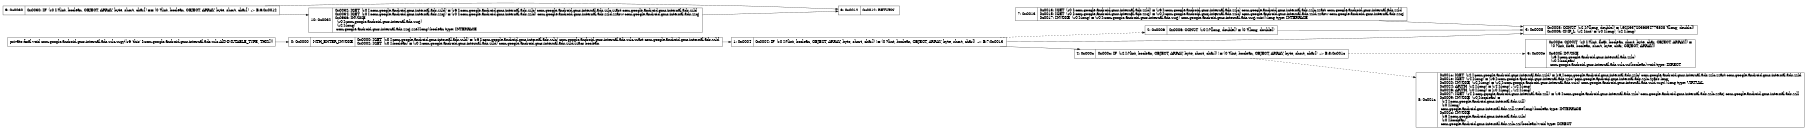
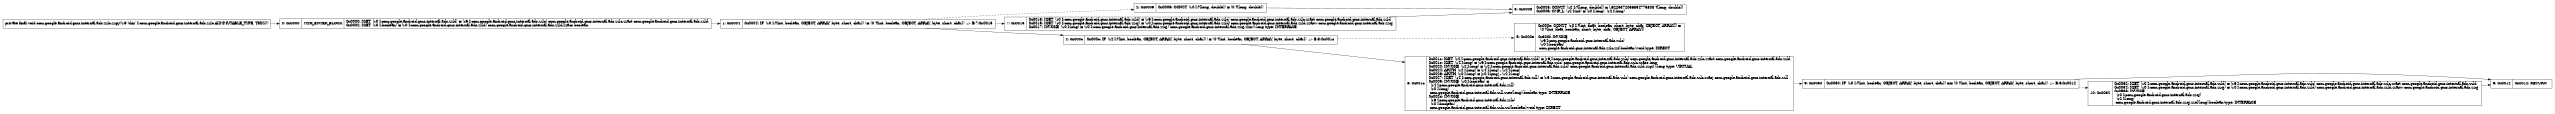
  digraph {
    rankdir=LR
    node [shape=record]
-   n1 [label="{0\:\ 0x0000|MTH_ENTER_INVOKE\l|0x0000: IGET  (r0 I:com.google.android.gms.internal.ads.zzld) = (r6 I:com.google.android.gms.internal.ads.zzlc) com.google.android.gms.internal.ads.zzlc.zzast com.google.android.gms.internal.ads.zzld \l0x0002: IGET  (r0 I:boolean) = (r0 I:com.google.android.gms.internal.ads.zzld) com.google.android.gms.internal.ads.zzld.zzacs boolean \l}"]
+   n1 [label="{0\:\ 0x0000|MTH_ENTER_BLOCK\l|0x0000: IGET  (r0 I:com.google.android.gms.internal.ads.zzld) = (r6 I:com.google.android.gms.internal.ads.zzlc) com.google.android.gms.internal.ads.zzlc.zzast com.google.android.gms.internal.ads.zzld \l0x0002: IGET  (r0 I:boolean) = (r0 I:com.google.android.gms.internal.ads.zzld) com.google.android.gms.internal.ads.zzld.zzacs boolean \l}"]
    n2 [label="{1\:\ 0x0004|0x0004: IF  (r0 I:?[int, boolean, OBJECT, ARRAY, byte, short, char]) != (0 ?[int, boolean, OBJECT, ARRAY, byte, short, char])  \-\> B:7:0x0013 \l}"]
    n3 [label="{2\:\ 0x0006|0x0006: CONST  (r0 I:?[long, double]) = (0 ?[long, double]) \l}"]
    n4 [label="{7\:\ 0x0013|0x0013: IGET  (r0 I:com.google.android.gms.internal.ads.zzld) = (r6 I:com.google.android.gms.internal.ads.zzlc) com.google.android.gms.internal.ads.zzlc.zzast com.google.android.gms.internal.ads.zzld \l0x0015: IGET  (r0 I:com.google.android.gms.internal.ads.zzqj) = (r0 I:com.google.android.gms.internal.ads.zzld) com.google.android.gms.internal.ads.zzld.zzasw com.google.android.gms.internal.ads.zzqj \l0x0017: INVOKE  (r0 I:long) = (r0 I:com.google.android.gms.internal.ads.zzqj) com.google.android.gms.internal.ads.zzqj.zzix():long type: INTERFACE \l}"]
    n5 [label="{4\:\ 0x000c|0x000c: IF  (r2 I:?[int, boolean, OBJECT, ARRAY, byte, short, char]) != (0 ?[int, boolean, OBJECT, ARRAY, byte, short, char])  \-\> B:8:0x001c \l}"]
    n6 [label="{3\:\ 0x0008|0x0008: CONST  (r2 I:?[long, double]) = (\-9223372036854775808 ?[long, double]) \l0x000a: CMP_L  (r2 I:int) = (r0 I:long), (r2 I:long) \l}"]
    n7 [label="{5\:\ 0x000e|0x000e: CONST  (r0 I:?[int, float, boolean, short, byte, char, OBJECT, ARRAY]) = \l  (0 ?[int, float, boolean, short, byte, char, OBJECT, ARRAY])\l \l0x300f: INVOKE  \l  (r6 I:com.google.android.gms.internal.ads.zzlc)\l  (r0 I:boolean)\l com.google.android.gms.internal.ads.zzlc.zzi(boolean):void type: DIRECT \l}"]
    n8 [label="{8\:\ 0x001c|0x001c: IGET  (r2 I:com.google.android.gms.internal.ads.zzld) = (r6 I:com.google.android.gms.internal.ads.zzlc) com.google.android.gms.internal.ads.zzlc.zzast com.google.android.gms.internal.ads.zzld \l0x001e: IGET  (r4 I:long) = (r6 I:com.google.android.gms.internal.ads.zzlc) com.google.android.gms.internal.ads.zzlc.zzass long \l0x0020: INVOKE  (r2 I:long) = (r2 I:com.google.android.gms.internal.ads.zzld) com.google.android.gms.internal.ads.zzld.zzgz():long type: VIRTUAL \l0x0024: ARITH  (r2 I:long) = (r4 I:long) \- (r2 I:long) \l0x0026: ARITH  (r0 I:long) = (r0 I:long) \- (r2 I:long) \l0x0027: IGET  (r4 I:com.google.android.gms.internal.ads.zzll) = (r6 I:com.google.android.gms.internal.ads.zzlc) com.google.android.gms.internal.ads.zzlc.zzasj com.google.android.gms.internal.ads.zzll \l0x0009: INVOKE  (r0 I:boolean) = \l  (r4 I:com.google.android.gms.internal.ads.zzll)\l  (r0 I:long)\l com.google.android.gms.internal.ads.zzll.zzee(long):boolean type: INTERFACE \l0x002d: INVOKE  \l  (r6 I:com.google.android.gms.internal.ads.zzlc)\l  (r0 I:boolean)\l com.google.android.gms.internal.ads.zzlc.zzi(boolean):void type: DIRECT \l}"]
    n9 [label="{9\:\ 0x0030|0x0030: IF  (r0 I:?[int, boolean, OBJECT, ARRAY, byte, short, char]) == (0 ?[int, boolean, OBJECT, ARRAY, byte, short, char])  \-\> B:6:0x0012 \l}"]
    n10 [label="{6\:\ 0x0012|0x0012: RETURN   \l}"]
    n11 [label="{10\:\ 0x0032|0x0032: IGET  (r0 I:com.google.android.gms.internal.ads.zzld) = (r6 I:com.google.android.gms.internal.ads.zzlc) com.google.android.gms.internal.ads.zzlc.zzast com.google.android.gms.internal.ads.zzld \l0x0034: IGET  (r0 I:com.google.android.gms.internal.ads.zzqj) = (r0 I:com.google.android.gms.internal.ads.zzld) com.google.android.gms.internal.ads.zzld.zzasw com.google.android.gms.internal.ads.zzqj \l0x0936: INVOKE  \l  (r0 I:com.google.android.gms.internal.ads.zzqj)\l  (r2 I:long)\l com.google.android.gms.internal.ads.zzqj.zzel(long):boolean type: INTERFACE \l}"]
    n12 [label="{private final void com.google.android.gms.internal.ads.zzlc.zzgy((r6 'this' I:com.google.android.gms.internal.ads.zzlc A[IMMUTABLE_TYPE, THIS])) }"]
    n1 -> n2
    n2 -> n3 [style=dashed]
-   n2 -> n6
+   n2 -> n4
    n2 -> n5
    n3 -> n6
    n4 -> n6
    n5 -> n7 [style=dashed]
-   n5 -> n8 [style=dashed]
+   n5 -> n8
+   n8 -> n9
    n9 -> n10
-   n9 -> n11 [style=solid]
+   n9 -> n11 [style=dashed]
    n11 -> n10
    n12 -> n1
  }
